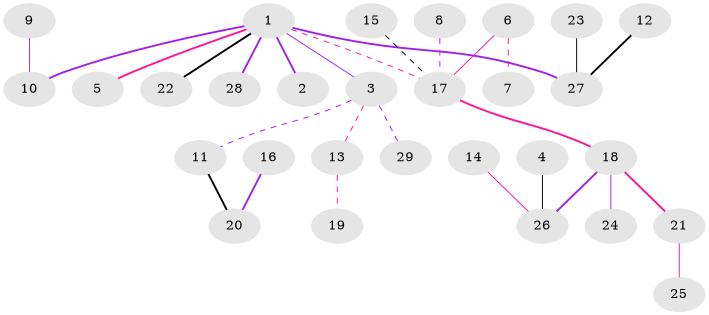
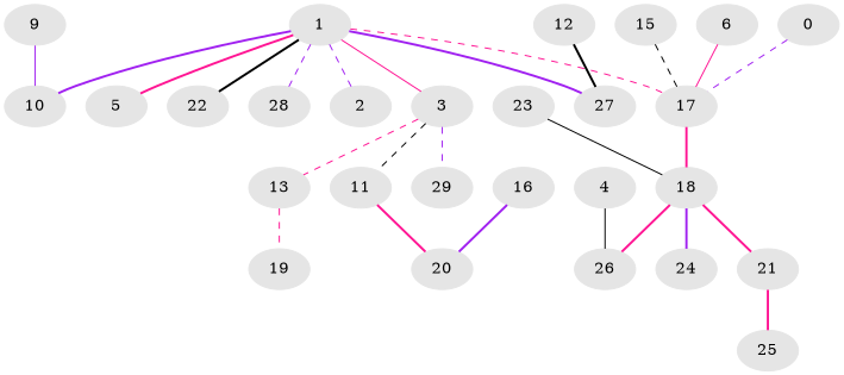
  graph {
    node [color=gray90 style=filled]
    edge [color=purple style=bold weight=1.0]
    1
    2
    3
    5
    10
    17
    22
    27
    28
    11
    13
    29
    18
    20
    19
    4
    26
    6
-   7
-   8
+   8 [label=0]
    9
    12
-   14
    15
    16
    21
    24
    25
    23
-   1 -- 2
-   1 -- 3 [style=solid]
+   1 -- 2 [style=dashed]
+   1 -- 3 [color=deeppink style=solid]
    1 -- 5 [color=deeppink]
    1 -- 10
    1 -- 17 [color=deeppink style=dashed]
    1 -- 22 [color=black]
    1 -- 27
-   1 -- 28
-   3 -- 11 [style=dashed]
+   1 -- 28 [style=dashed]
+   3 -- 11 [color=black style=dashed]
    3 -- 13 [color=deeppink style=dashed]
    3 -- 29 [style=dashed]
    17 -- 18 [color=deeppink]
-   11 -- 20 [color=black]
+   11 -- 20 [color=deeppink]
    13 -- 19 [color=deeppink style=dashed]
-   18 -- 26
+   18 -- 26 [color=deeppink]
    18 -- 21 [color=deeppink]
-   18 -- 24 [style=solid]
+   18 -- 24
    4 -- 26 [color=black style=solid]
    6 -- 17 [color=deeppink style=solid]
-   6 -- 7 [color=deeppink style=dashed]
    8 -- 17 [style=dashed]
    9 -- 10 [style=solid]
    12 -- 27 [color=black]
-   14 -- 26 [color=deeppink style=solid]
    15 -- 17 [color=black style=dashed]
    16 -- 20
-   21 -- 25 [color=deeppink style=solid]
-   23 -- 27 [color=black style=solid]
+   21 -- 25 [color=deeppink]
+   23 -- 18 [color=black style=solid]
  }
